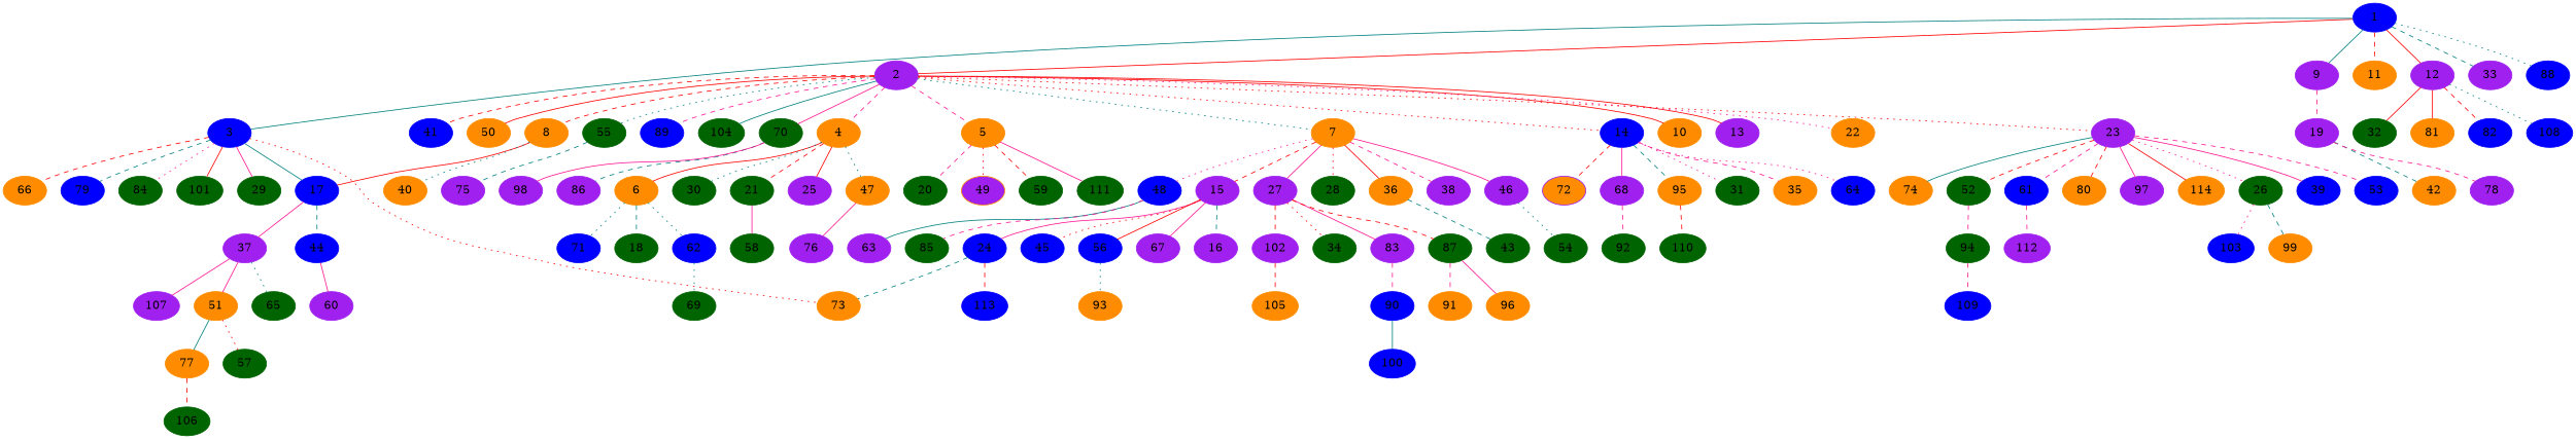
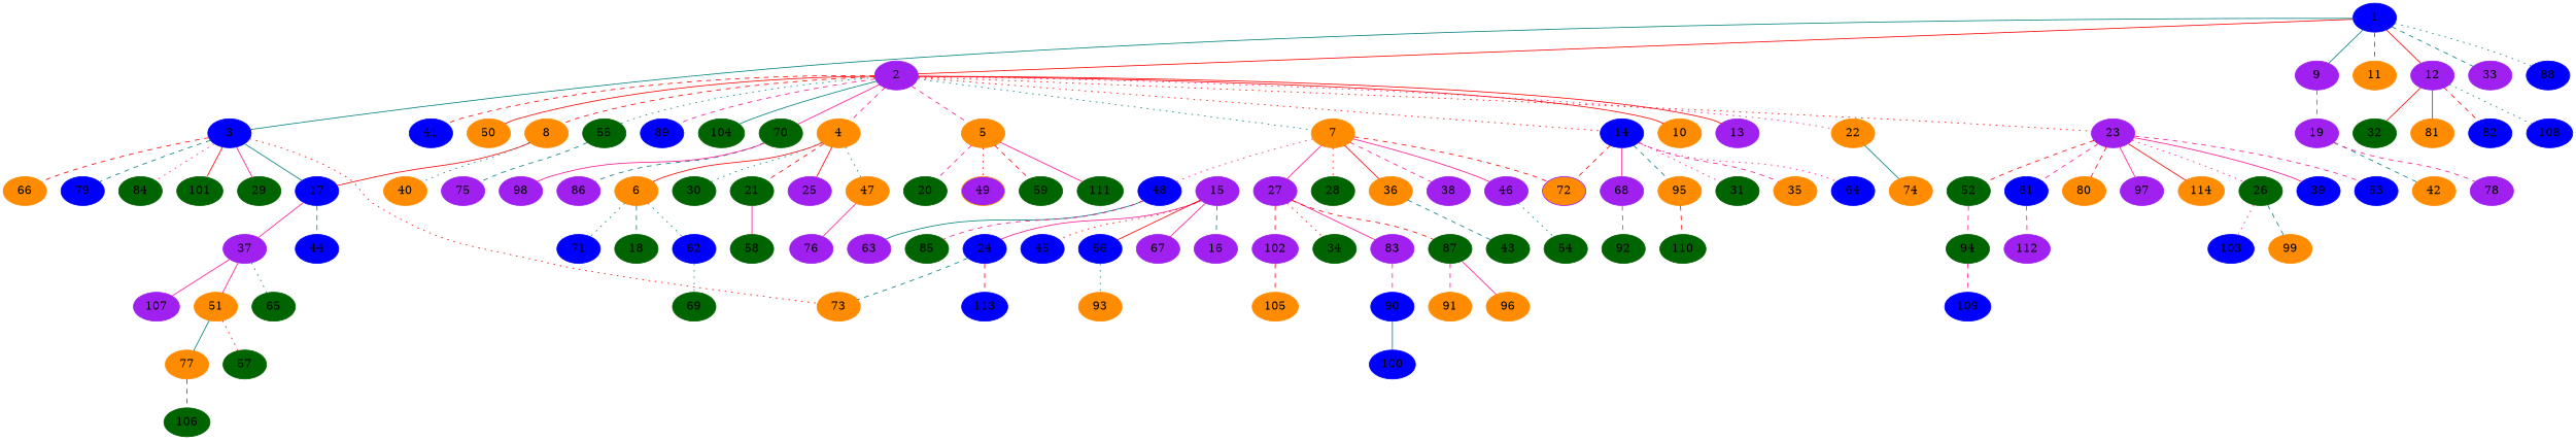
  graph {
    node [color=darkgreen style=filled]
    edge [color=deeppink style=dashed]
    1 [color=blue]
    2 [color=purple]
    3 [color=blue]
    9 [color=purple]
    11 [color=darkorange]
    12 [color=purple]
    33 [color=purple]
    88 [color=blue]
    4 [color=darkorange]
    5 [color=darkorange]
    7 [color=darkorange]
    8 [color=darkorange]
    10 [color=darkorange]
    13 [color=purple]
    14 [color=blue]
    22 [color=darkorange]
    23 [color=purple]
    41 [color=blue]
    50 [color=darkorange]
    55
    70
    89 [color=blue]
    104
    17 [color=blue]
    29
    66 [color=darkorange]
    73 [color=darkorange]
    79 [color=blue]
    84
    101
    19 [color=purple]
    32
    81 [color=darkorange]
    82 [color=blue]
    108 [color=blue]
    6 [color=darkorange]
    21
    25 [color=purple]
    30
    47 [color=darkorange]
    20
    49 [color=darkorange fillcolor=purple]
    59
    111
    15 [color=purple]
    27 [color=purple]
    28
    36 [color=darkorange]
    38 [color=purple]
    46 [color=purple]
    48 [color=blue]
    40 [color=darkorange]
    31
    35 [color=darkorange]
    64 [color=blue]
    68 [color=purple]
    72 [color=purple fillcolor=darkorange]
    95 [color=darkorange]
    26
    39 [color=blue]
    52
    53 [color=blue]
    61 [color=blue]
    74 [color=darkorange]
    80 [color=darkorange]
    97 [color=purple]
    114 [color=darkorange]
    75 [color=purple]
    86 [color=purple]
    98 [color=purple]
    37 [color=purple]
    44 [color=blue]
    18
    62 [color=blue]
    71 [color=blue]
    58
    76 [color=purple]
    69
    16 [color=purple]
    24 [color=blue]
    45 [color=blue]
    56 [color=blue]
    67 [color=purple]
    34
    83 [color=purple]
    87
    102 [color=purple]
    43
    54
    63 [color=purple]
    85
    42 [color=darkorange]
    78 [color=purple]
    92
    110
    113 [color=blue]
    93 [color=darkorange]
    51 [color=darkorange]
    65
    107 [color=purple]
-   60 [color=purple]
    99 [color=darkorange]
    103 [color=blue]
    94
    112 [color=purple]
    90 [color=blue]
    91 [color=darkorange]
    96 [color=darkorange]
    105 [color=darkorange]
    57
    77 [color=darkorange]
    106
    109 [color=blue]
    100 [color=blue]
    1 -- 2 [color=red style=solid]
    1 -- 3 [color=teal style=solid]
    1 -- 9 [color=teal style=solid]
    1 -- 11 [color=red]
    1 -- 12 [color=red style=solid]
    1 -- 33 [color=teal]
    1 -- 88 [color=teal style=dotted]
    2 -- 4
    2 -- 5
    2 -- 7 [color=teal style=dotted]
    2 -- 8 [color=red]
    2 -- 10 [color=red style=solid]
    2 -- 13 [color=red style=solid]
    2 -- 14 [color=red style=dotted]
    2 -- 22 [style=dotted]
    2 -- 23 [color=red style=dotted]
    2 -- 41 [color=red]
    2 -- 50 [color=red style=solid]
    2 -- 55 [color=teal style=dotted]
    2 -- 70 [style=solid]
    2 -- 89
    2 -- 104 [color=teal style=solid]
    3 -- 17 [color=teal style=solid]
    3 -- 29 [style=solid]
    3 -- 66 [color=red]
    3 -- 73 [color=red style=dotted]
    3 -- 79 [color=teal]
    3 -- 84 [style=dotted]
    3 -- 101 [color=red style=solid]
    9 -- 19
    12 -- 32 [color=red style=solid]
    12 -- 81 [color=red style=solid]
    12 -- 82 [color=red]
    12 -- 108 [color=teal style=dotted]
    4 -- 6 [color=red style=solid]
    4 -- 21 [color=red]
    4 -- 25 [color=red style=solid]
    4 -- 30 [color=teal style=dotted]
    4 -- 47 [color=teal style=dotted]
    5 -- 20
    5 -- 49 [color=red style=dotted]
    5 -- 59 [color=red]
    5 -- 111 [style=solid]
-   7 -- 15 [color=red]
+   7 -- 72 [color=red]
    7 -- 27 [style=solid]
    7 -- 28 [color=red style=dotted]
    7 -- 36 [color=red style=solid]
    7 -- 38
    7 -- 46 [style=solid]
    7 -- 48 [style=dotted]
    8 -- 17 [color=red style=solid]
    8 -- 40 [color=teal style=dotted]
    14 -- 31 [style=dotted]
    14 -- 35
    14 -- 64 [style=dotted]
    14 -- 68 [style=solid]
    14 -- 72 [color=red]
    14 -- 95 [color=teal]
    23 -- 26 [style=dotted]
    23 -- 39 [style=solid]
    23 -- 52 [color=red]
    23 -- 53
    23 -- 61
-   23 -- 74 [color=teal style=solid]
+   22 -- 74 [color=teal style=solid]
    23 -- 80 [color=red]
    23 -- 97 [style=solid]
    23 -- 114 [color=red style=solid]
    55 -- 75 [color=teal]
    70 -- 86 [color=teal]
    70 -- 98 [style=solid]
    17 -- 37 [style=solid]
    17 -- 44 [color=teal]
    19 -- 42 [color=teal]
    19 -- 78
    6 -- 18 [color=teal]
    6 -- 62 [color=teal style=dotted]
    6 -- 71 [color=teal style=dotted]
    21 -- 58 [style=solid]
    47 -- 76 [style=solid]
    15 -- 16 [color=teal]
    15 -- 24 [style=solid]
    15 -- 45 [color=red style=dotted]
    15 -- 56 [color=red style=solid]
    15 -- 67 [style=solid]
    27 -- 34 [color=red style=dotted]
    27 -- 83 [style=solid]
    27 -- 87 [color=red]
    27 -- 102 [color=red]
    36 -- 43 [color=teal]
    46 -- 54 [color=teal style=dotted]
    48 -- 63 [color=teal style=solid]
    48 -- 85
    68 -- 92
    95 -- 110 [color=red]
    26 -- 99 [color=teal]
    26 -- 103 [style=dotted]
    52 -- 94
    61 -- 112
    37 -- 51 [style=solid]
    37 -- 65 [color=teal style=dotted]
    37 -- 107 [style=solid]
-   44 -- 60 [style=solid]
    62 -- 69 [color=teal style=dotted]
    24 -- 73 [color=teal]
    24 -- 113 [color=red]
    56 -- 93 [color=teal style=dotted]
    83 -- 90
    87 -- 91
    87 -- 96 [style=solid]
    102 -- 105 [color=red]
    51 -- 57 [color=red style=dotted]
    51 -- 77 [color=teal style=solid]
    94 -- 109
    90 -- 100 [color=teal style=solid]
    77 -- 106 [color=red]
  }
